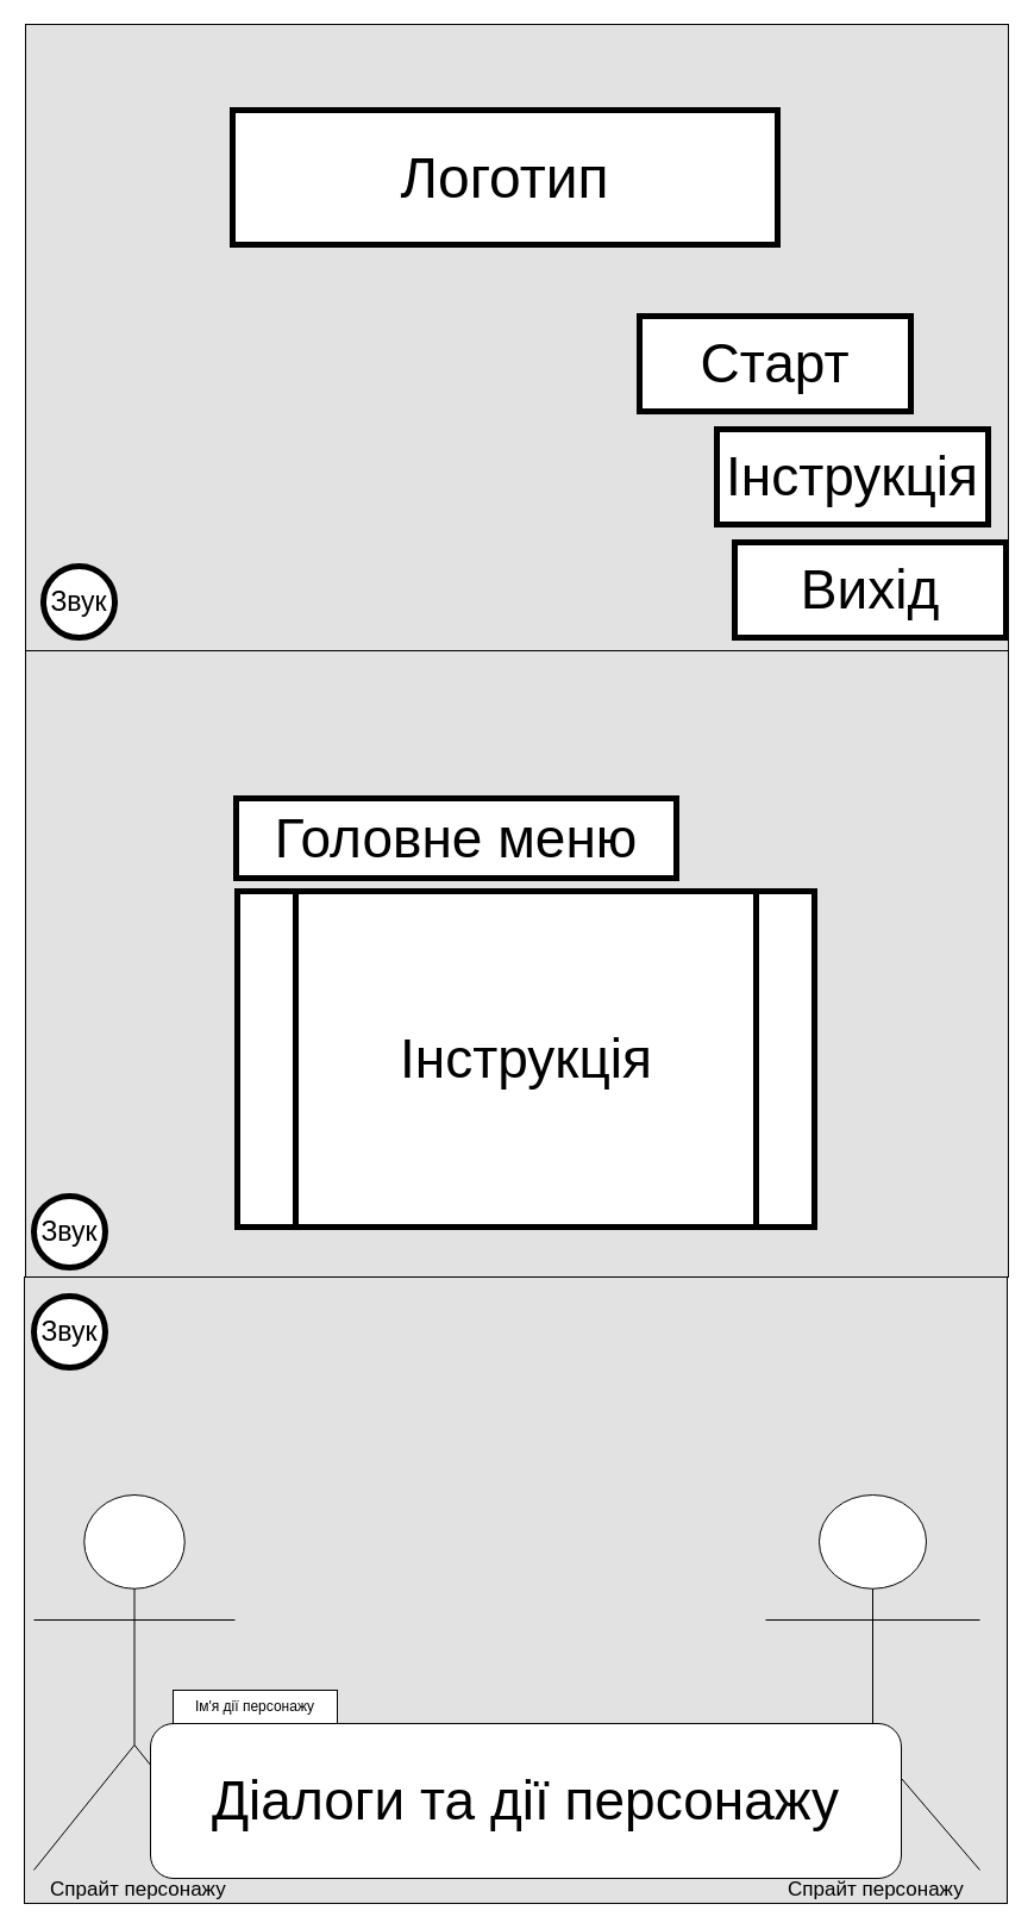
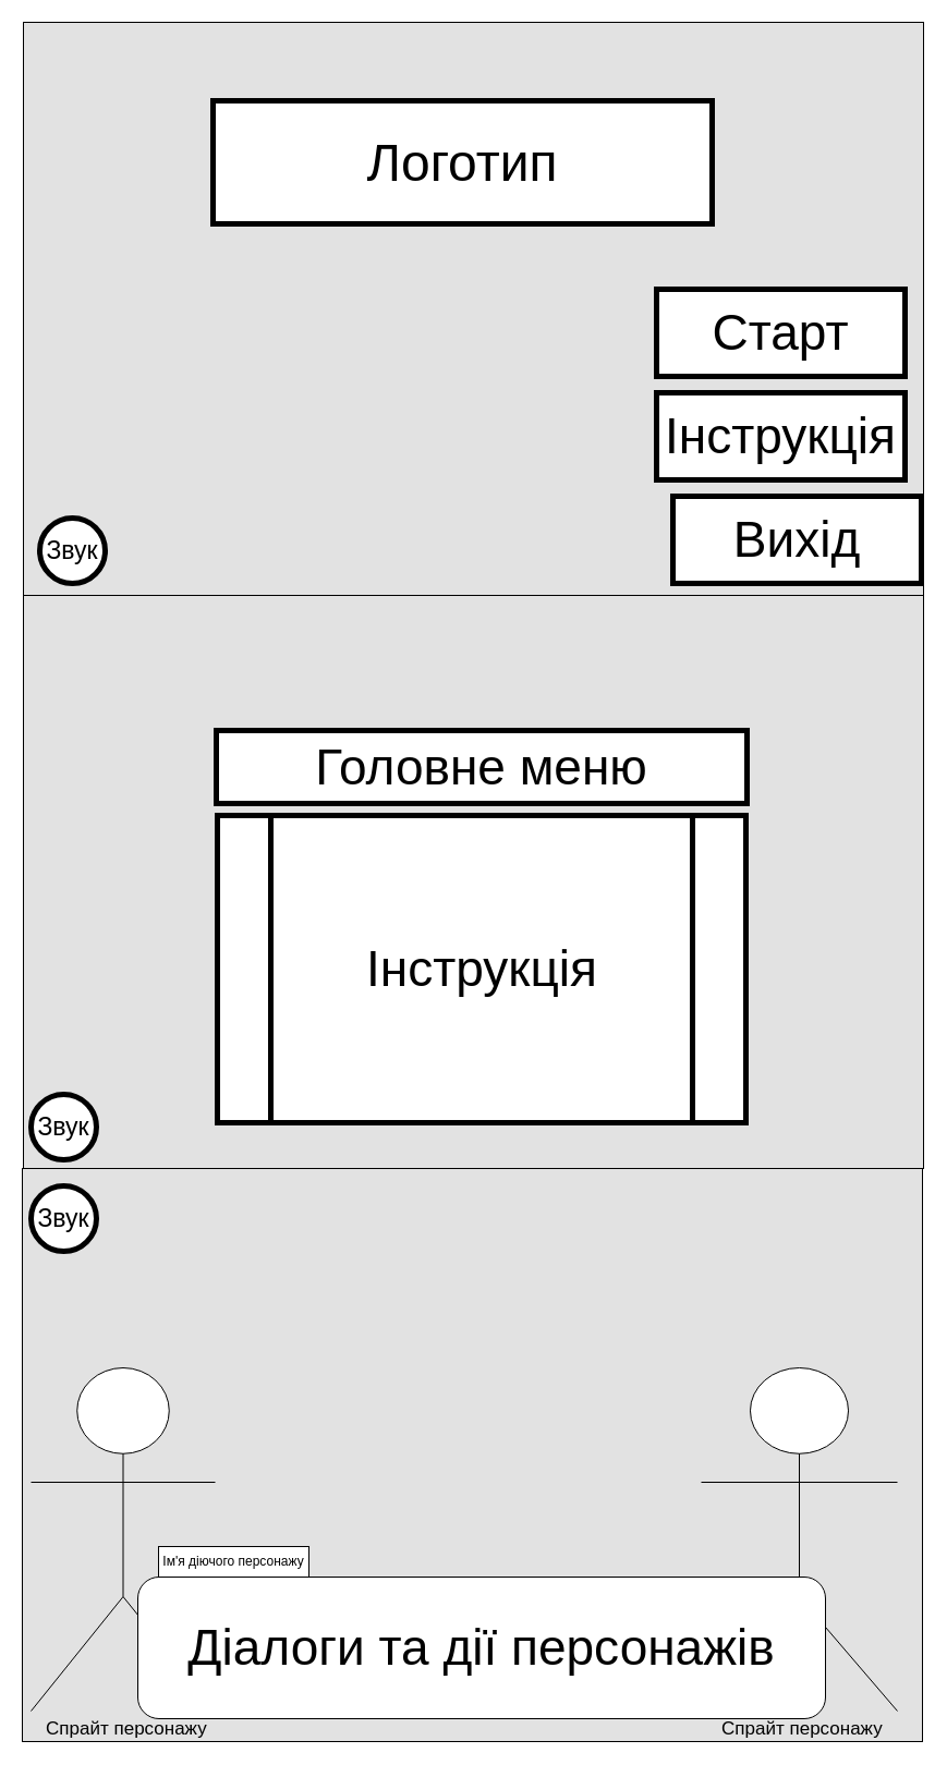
  <mxCell id="0" />
  <mxCell id="1" parent="0" />
  <mxCell id="2" value="" style="rounded=0;whiteSpace=wrap;html=1;fillColor=#E2E2E2;" vertex="1" parent="1"><mxGeometry x="21" y="546" width="826" height="526" as="geometry" /></mxCell>
  <mxCell id="3" value="" style="rounded=0;whiteSpace=wrap;html=1;fillColor=#E2E2E2;" vertex="1" parent="1"><mxGeometry x="21" y="20" width="826" height="526" as="geometry" /></mxCell>
  <mxCell id="4" value="&lt;font style=&quot;font-size: 48px;&quot;&gt;Логотип&lt;/font&gt;" style="rounded=0;whiteSpace=wrap;html=1;strokeWidth=5;" vertex="1" parent="1"><mxGeometry x="195" y="92" width="458" height="113" as="geometry" /></mxCell>
- <mxCell id="5" value="&lt;font style=&quot;font-size: 46px;&quot;&gt;Старт&lt;/font&gt;" style="rounded=0;whiteSpace=wrap;html=1;strokeWidth=5;" vertex="1" parent="1"><mxGeometry x="537" y="265" width="228" height="80" as="geometry" /></mxCell>
+ <mxCell id="5" value="&lt;font style=&quot;font-size: 46px;&quot;&gt;Старт&lt;/font&gt;" style="rounded=0;whiteSpace=wrap;html=1;strokeWidth=5;" vertex="1" parent="1"><mxGeometry x="602" y="265" width="228" height="80" as="geometry" /></mxCell>
  <mxCell id="6" value="&lt;font style=&quot;font-size: 46px;&quot;&gt;Інструкція&lt;/font&gt;" style="rounded=0;whiteSpace=wrap;html=1;strokeWidth=5;" vertex="1" parent="1"><mxGeometry x="602" y="360" width="228" height="80" as="geometry" /></mxCell>
  <mxCell id="7" value="&lt;font style=&quot;font-size: 46px;&quot;&gt;Вихід&lt;/font&gt;" style="rounded=0;whiteSpace=wrap;html=1;strokeWidth=5;" vertex="1" parent="1"><mxGeometry x="617" y="455" width="228" height="80" as="geometry" /></mxCell>
- <mxCell id="8" value="&lt;span style=&quot;font-size: 46px;&quot;&gt;Головне меню&lt;/span&gt;" style="rounded=0;whiteSpace=wrap;html=1;strokeWidth=5;" vertex="1" parent="1"><mxGeometry x="198" y="670" width="370" height="67" as="geometry" /></mxCell>
+ <mxCell id="8" value="&lt;span style=&quot;font-size: 46px;&quot;&gt;Головне меню&lt;/span&gt;" style="rounded=0;whiteSpace=wrap;html=1;strokeWidth=5;" vertex="1" parent="1"><mxGeometry x="198" y="670" width="487" height="67" as="geometry" /></mxCell>
  <mxCell id="9" value="&lt;font style=&quot;font-size: 46px;&quot;&gt;Інструкція&lt;/font&gt;" style="shape=process;whiteSpace=wrap;html=1;backgroundOutline=1;strokeWidth=5;" vertex="1" parent="1"><mxGeometry x="199" y="748" width="485" height="282" as="geometry" /></mxCell>
  <mxCell id="10" value="" style="rounded=0;whiteSpace=wrap;html=1;fillColor=#E2E2E2;" vertex="1" parent="1"><mxGeometry y="1072" width="826" height="526" as="geometry" x="20" /></mxCell>
  <mxCell id="11" value="&lt;span style=&quot;font-size: 17px;&quot;&gt;&amp;nbsp;Спрайт персонажу&lt;/span&gt;" style="shape=umlActor;verticalLabelPosition=bottom;verticalAlign=top;html=1;outlineConnect=0;" vertex="1" parent="1"><mxGeometry x="28" y="1255" width="169" height="315" as="geometry" /></mxCell>
  <mxCell id="12" value="&lt;span style=&quot;font-size: 17px;&quot;&gt;&amp;nbsp;Спрайт персонажу&lt;/span&gt;" style="shape=umlActor;verticalLabelPosition=bottom;verticalAlign=top;html=1;outlineConnect=0;" vertex="1" parent="1"><mxGeometry x="643" y="1255" width="180" height="315" as="geometry" /></mxCell>
- <mxCell id="13" value="&lt;font style=&quot;font-size: 46px;&quot;&gt;Діалоги та дії персонажу&lt;/font&gt;" style="rounded=1;whiteSpace=wrap;html=1;" vertex="1" parent="1"><mxGeometry x="126" y="1447" width="631" height="130" as="geometry" /></mxCell>
+ <mxCell id="13" value="&lt;font style=&quot;font-size: 46px;&quot;&gt;Діалоги та дії персонажів&lt;/font&gt;" style="rounded=1;whiteSpace=wrap;html=1;" vertex="1" parent="1"><mxGeometry x="126" y="1447" width="631" height="130" as="geometry" /></mxCell>
  <mxCell id="14" value="&lt;font style=&quot;font-size: 23px;&quot;&gt;Звук&lt;/font&gt;" style="ellipse;whiteSpace=wrap;html=1;aspect=fixed;strokeWidth=5;" vertex="1" parent="1"><mxGeometry x="28" y="1088" width="60" height="60" as="geometry" /></mxCell>
- <mxCell id="15" value="Ім'я дії персонажу" style="rounded=0;whiteSpace=wrap;html=1;" vertex="1" parent="1"><mxGeometry x="145" y="1419" width="138" height="28" as="geometry" /></mxCell>
+ <mxCell id="15" value="Ім'я діючого персонажу" style="rounded=0;whiteSpace=wrap;html=1;" vertex="1" parent="1"><mxGeometry x="145" y="1419" width="138" height="28" as="geometry" /></mxCell>
  <mxCell id="16" value="&lt;font style=&quot;font-size: 23px;&quot;&gt;Звук&lt;/font&gt;" style="ellipse;whiteSpace=wrap;html=1;aspect=fixed;strokeWidth=5;" vertex="1" parent="1"><mxGeometry x="28" y="1004" width="60" height="60" as="geometry" /></mxCell>
  <mxCell id="17" value="&lt;font style=&quot;font-size: 23px;&quot;&gt;Звук&lt;/font&gt;" style="ellipse;whiteSpace=wrap;html=1;aspect=fixed;strokeWidth=5;" vertex="1" parent="1"><mxGeometry x="36" y="475" width="60" height="60" as="geometry" /></mxCell>
